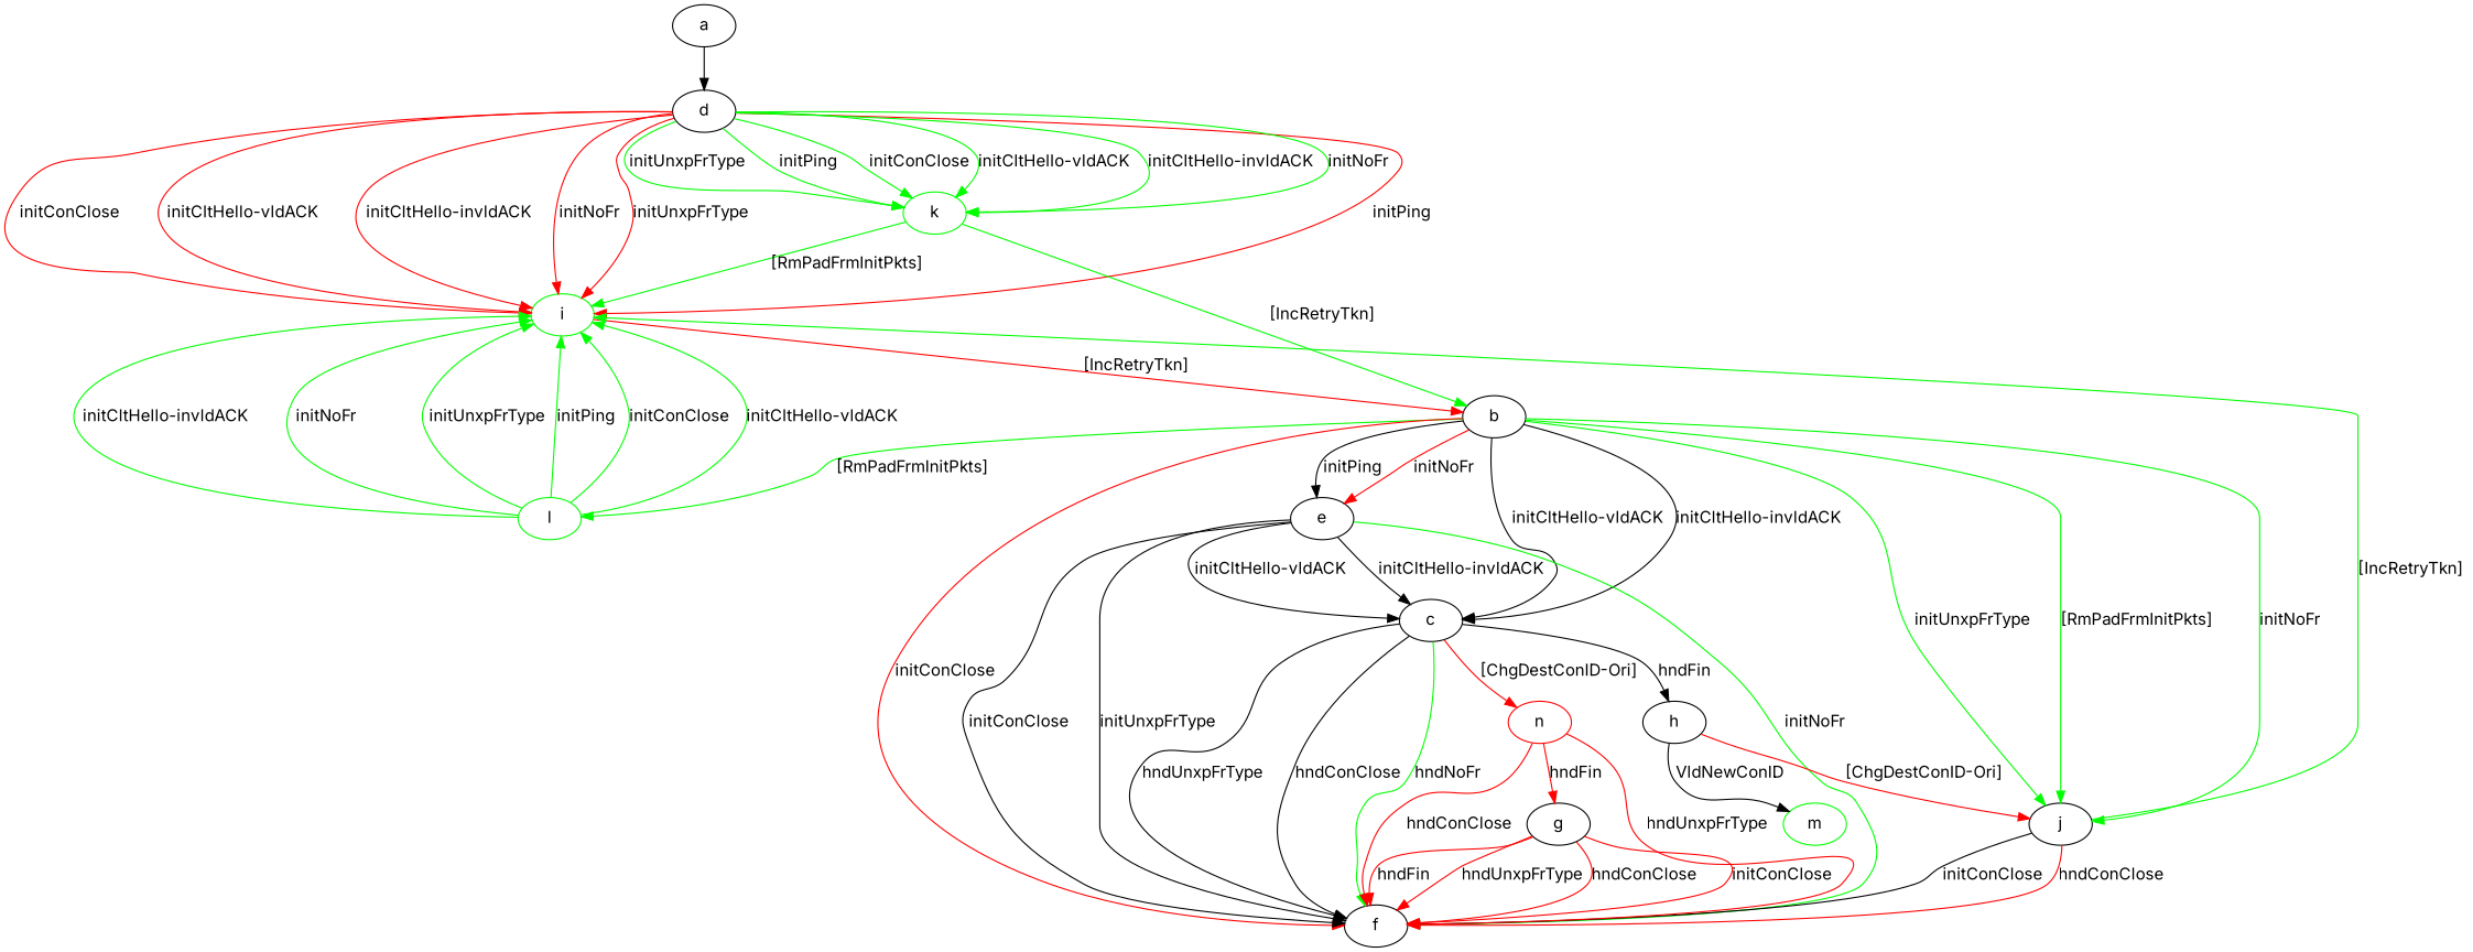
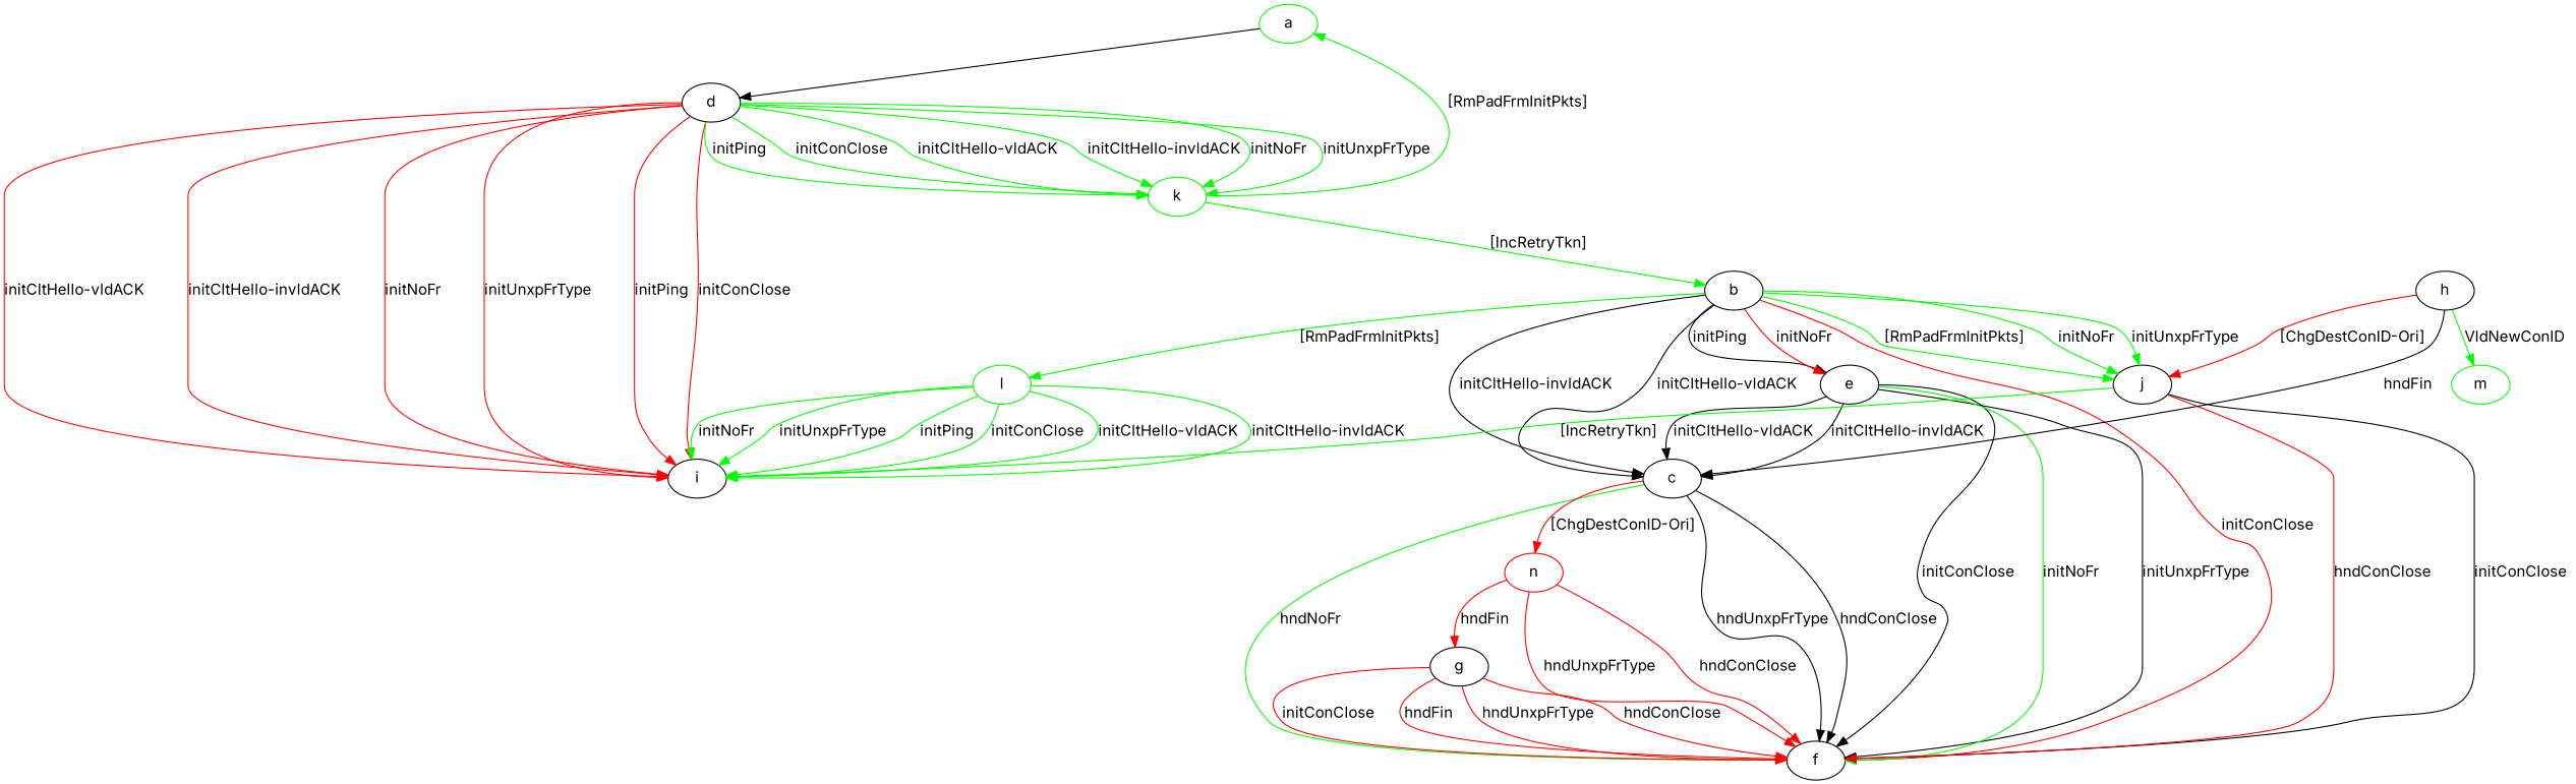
  digraph {
    fontname=Inter
    node [fontname=Inter]
    edge [fontname=Inter color=green]
-   a
+   a [color=green]
    d
-   i [color=green]
+   i
    k [color=green]
    b
    l [color=green]
    c
    e
    f
    j
    h
    n [color=red]
    m [color=green]
    g
    a -> d [color=""]
    d -> i [color=red label="initPing "]
    d -> i [color=red label="initConClose "]
    d -> i [color=red label="initCltHello-vldACK "]
    d -> i [color=red label="initCltHello-invldACK "]
    d -> i [color=red label="initNoFr "]
    d -> i [color=red label="initUnxpFrType "]
    d -> k [label="initPing "]
    d -> k [label="initConClose "]
    d -> k [label="initCltHello-vldACK "]
    d -> k [label="initCltHello-invldACK "]
    d -> k [label="initNoFr "]
    d -> k [label="initUnxpFrType "]
-   i -> b [color=red label="[IncRetryTkn] "]
-   k -> i [label="[RmPadFrmInitPkts] "]
+   k -> a [label="[RmPadFrmInitPkts] "]
    k -> b [label="[IncRetryTkn] "]
    b -> l [label="[RmPadFrmInitPkts] "]
    b -> c [label="initCltHello-vldACK " color=""]
    b -> c [label="initCltHello-invldACK " color=""]
    b -> e [label="initPing " color=""]
    b -> e [color=red label="initNoFr "]
    b -> f [color=red label="initConClose "]
    b -> j [label="initNoFr "]
    b -> j [label="initUnxpFrType "]
    b -> j [label="[RmPadFrmInitPkts] "]
    l -> i [label="initPing "]
    l -> i [label="initConClose "]
    l -> i [label="initCltHello-vldACK "]
    l -> i [label="initCltHello-invldACK "]
    l -> i [label="initNoFr "]
    l -> i [label="initUnxpFrType "]
    c -> f [label="hndUnxpFrType " color=""]
    c -> f [label="hndConClose " color=""]
    c -> f [label="hndNoFr "]
-   c -> h [label="hndFin " color=""]
+   h -> c [label="hndFin " color=""]
    c -> n [color=red label="[ChgDestConID-Ori] "]
    e -> c [label="initCltHello-vldACK " color=""]
    e -> c [label="initCltHello-invldACK " color=""]
    e -> f [label="initConClose " color=""]
    e -> f [label="initUnxpFrType " color=""]
    e -> f [label="initNoFr "]
    j -> i [label="[IncRetryTkn] "]
    j -> f [label="initConClose " color=""]
    j -> f [color=red label="hndConClose "]
    h -> j [color=red label="[ChgDestConID-Ori] "]
-   h -> m [color=black label="VldNewConID "]
+   h -> m [label="VldNewConID "]
    n -> f [color=red label="hndUnxpFrType "]
    n -> f [color=red label="hndConClose "]
    n -> g [color=red label="hndFin "]
    g -> f [color=red label="initConClose "]
    g -> f [color=red label="hndFin "]
    g -> f [color=red label="hndUnxpFrType "]
    g -> f [color=red label="hndConClose "]
  }
